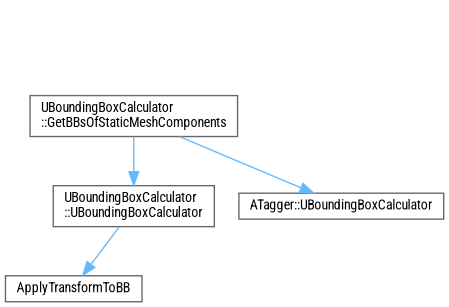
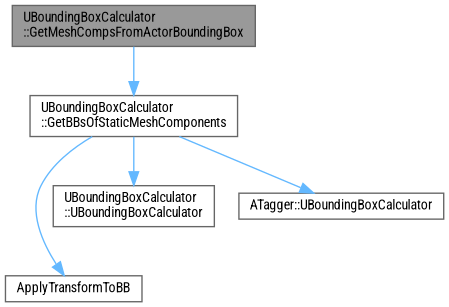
  digraph {
    fontname="Roboto Condensed"
    rankdir=TB
    node [color=grey40 fillcolor=white fontname="Roboto Condensed" fontsize=10 shape=box style=filled]
    edge [color=steelblue1 fontname="Roboto Condensed" fontsize=10 labelfontname=Helvetica labelfontsize=10 style=solid]
+   n1 [color=gray40 fillcolor=grey60 fontcolor=black height=0.2 label="UBoundingBoxCalculator\l::GetMeshCompsFromActorBoundingBox" width=0.4]
    n2 [height=0.2 label="UBoundingBoxCalculator\l::GetBBsOfStaticMeshComponents" width=0.4]
    n3 [height=0.2 label=ApplyTransformToBB width=0.4]
    n4 [height=0.2 label="UBoundingBoxCalculator\l::UBoundingBoxCalculator" width=0.4]
    n5 [height=0.2 label="ATagger::UBoundingBoxCalculator" width=0.4]
-   n4 -> n3
+   n1 -> n2
+   n2 -> n3
    n2 -> n4
    n2 -> n5
  }
